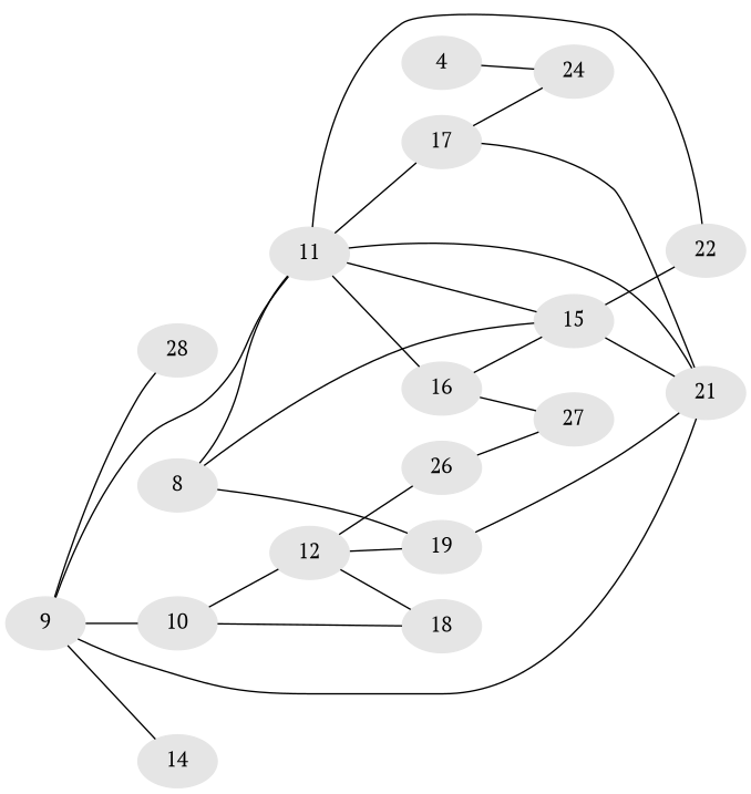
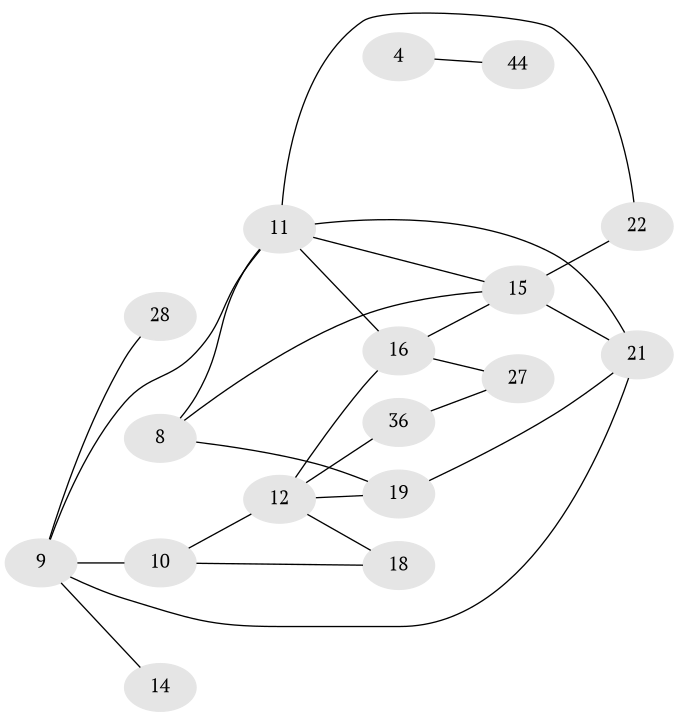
  graph {
    fontname="PT Serif"
    rankdir=LR
    node [color=gray90 fontname="PT Serif" style=filled]
    edge [fontname="PT Serif" weight=1.0]
    n1 [label=4]
-   24
+   24 [label=44]
    8
    11
    15
    19
    21
    22
    n9 [label=16]
-   17
    9
    10
    14
    28
    12
    18
-   26
+   26 [label=36]
    27
    n1 -- 24
    8 -- 11
    8 -- 15
    8 -- 19
    11 -- 15
    11 -- 21
    11 -- 22
    11 -- n9
-   11 -- 17
    15 -- 21
    15 -- 22
    19 -- 21
    n9 -- 15
    n9 -- 27
-   17 -- 24
-   17 -- 21
    9 -- 11
    9 -- 21 [weight=2.0]
    9 -- 10
    9 -- 14
    9 -- 28 [weight=2.0]
    10 -- 12
    10 -- 18
    12 -- 19
+   12 -- n9
    12 -- 18
    12 -- 26
    26 -- 27
  }
